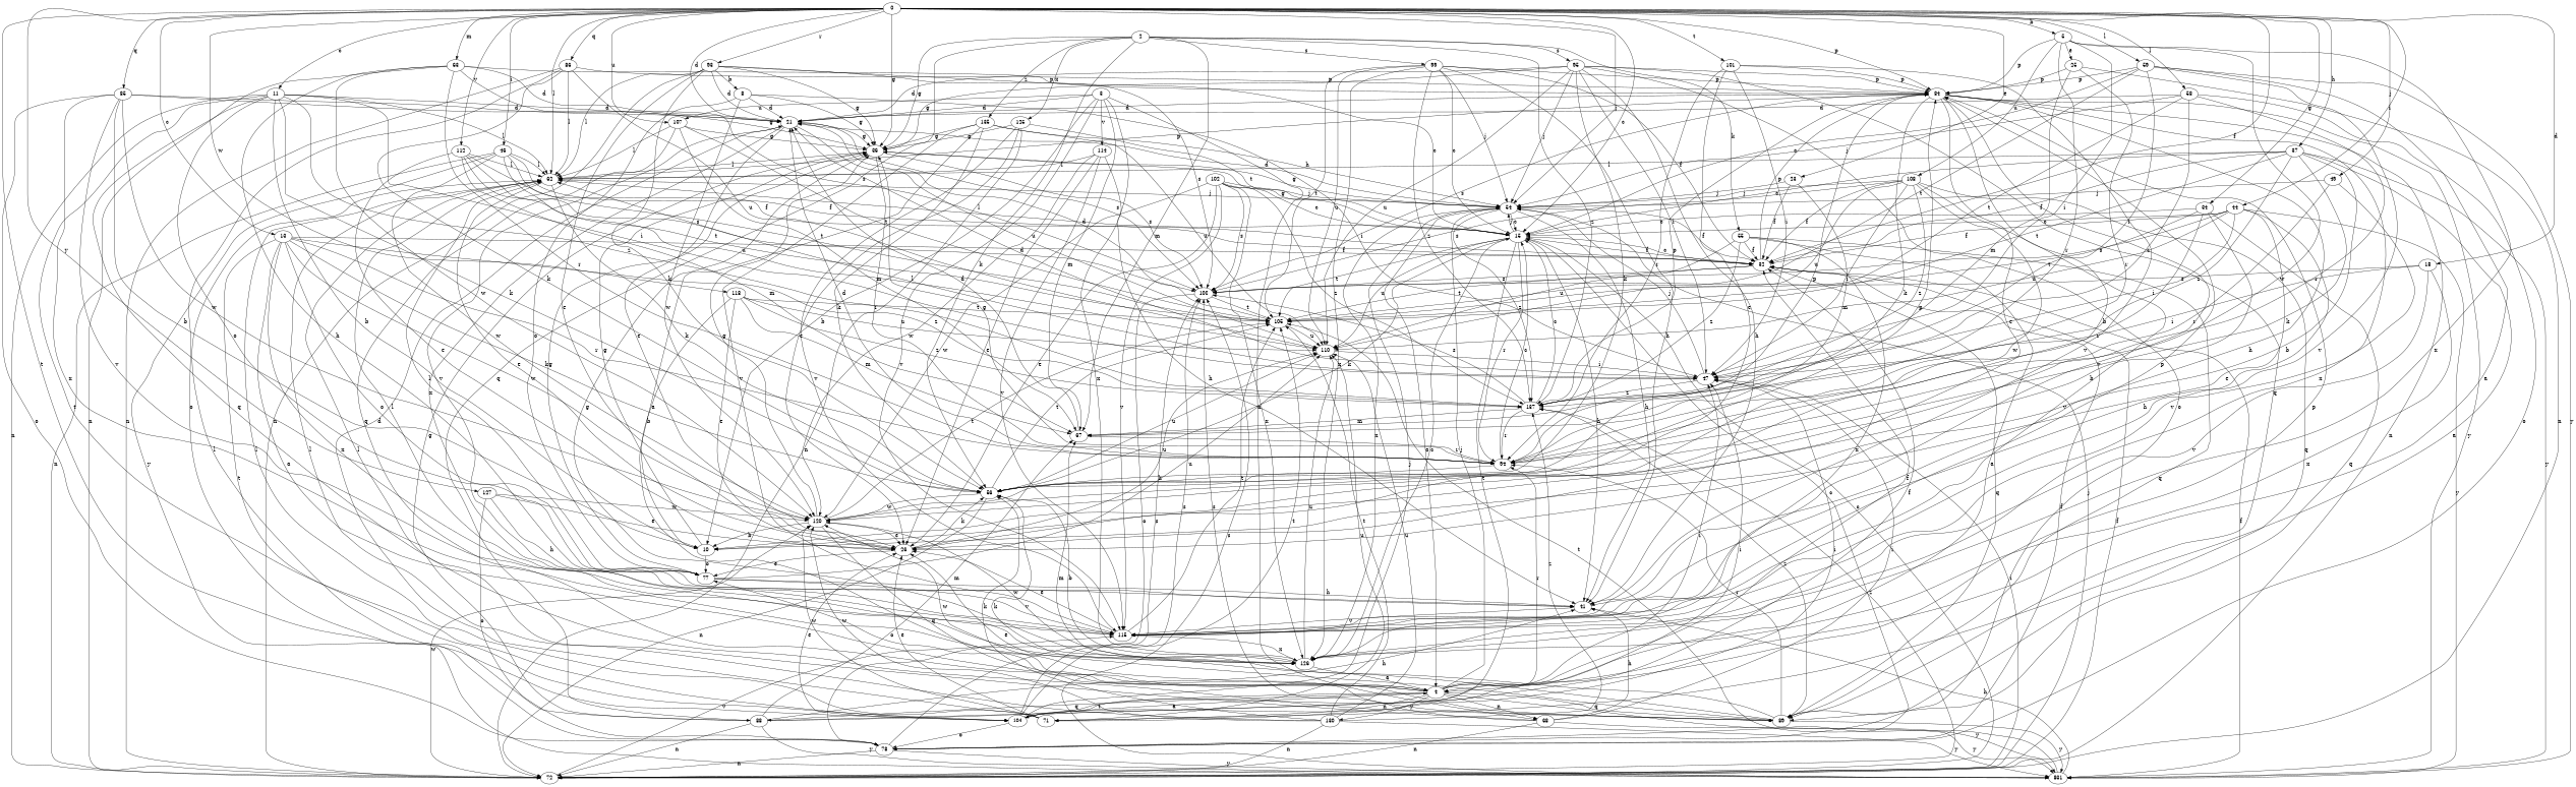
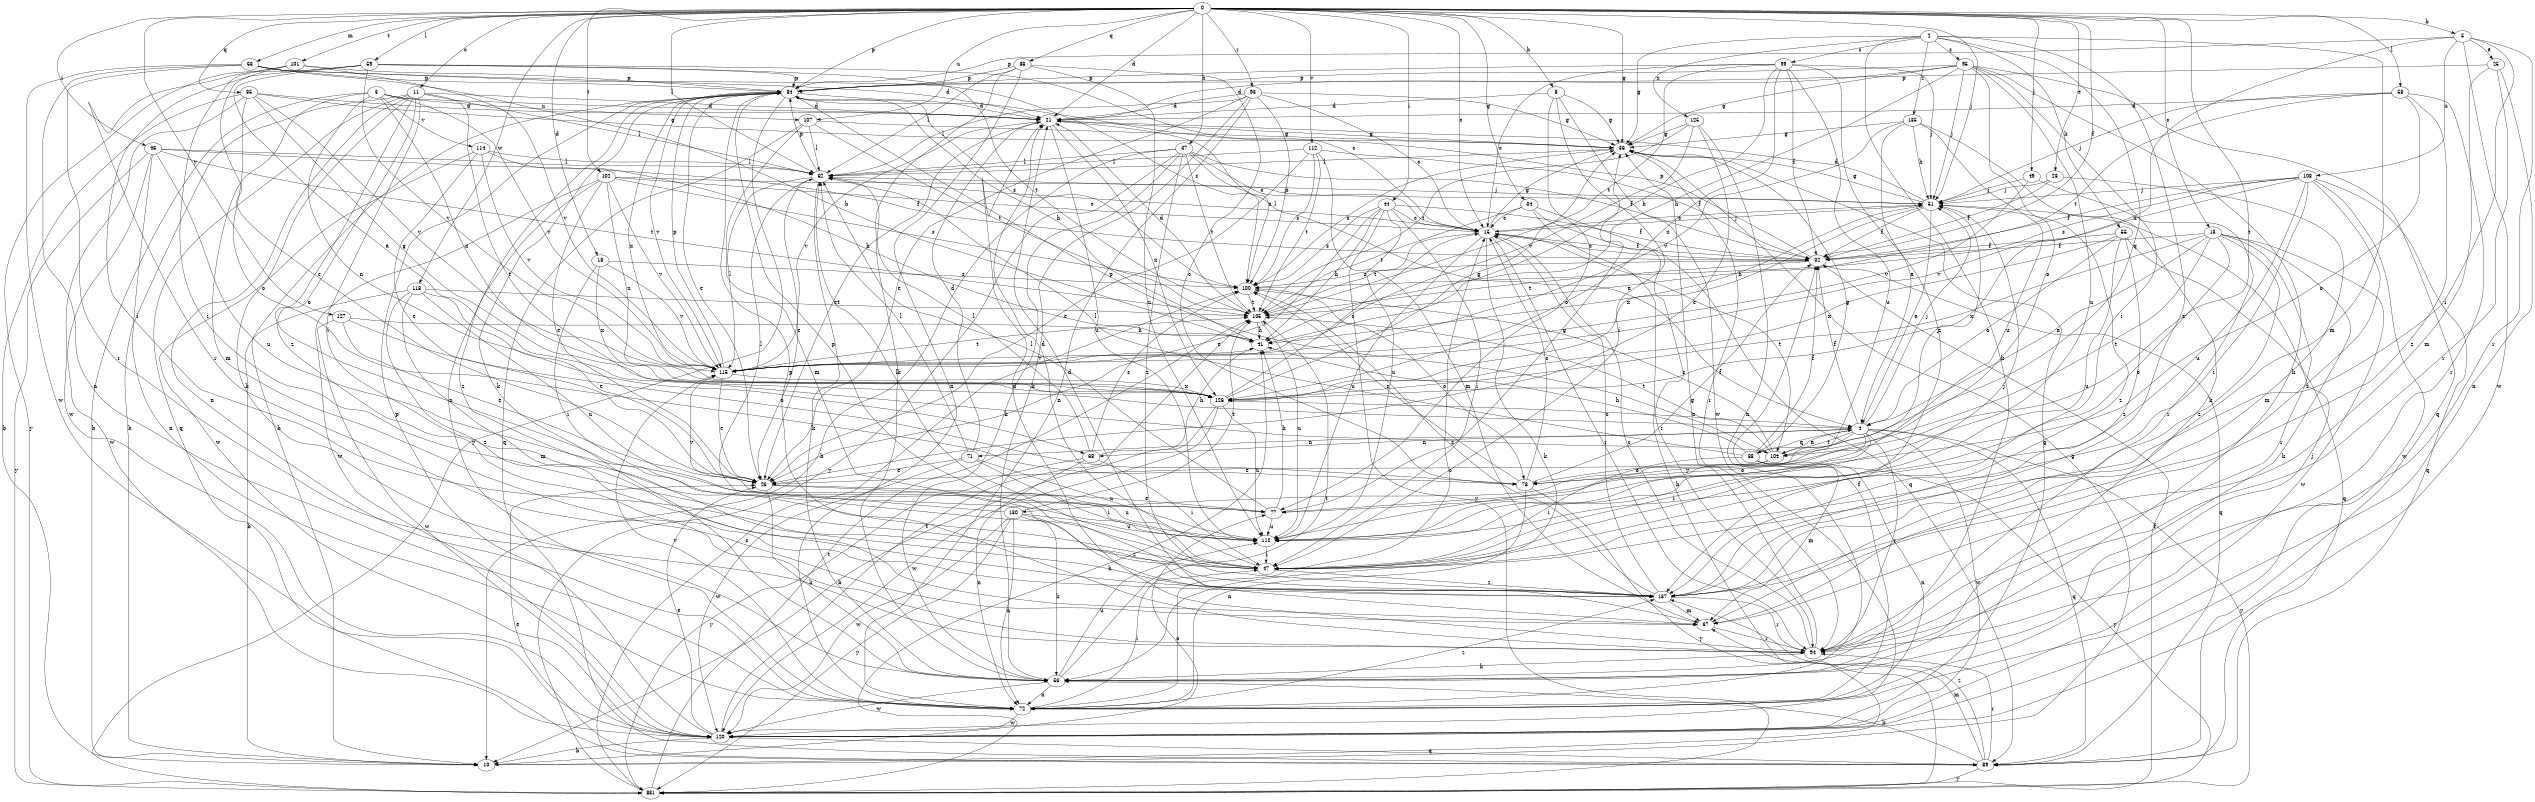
  strict digraph {
    0
    5
    8
    11
    13
    15
    18
    21
    23
    32
    34
    36
    37
    44
    46
    49
-   51 [label=54]
+   51
    58
    59
    62
    63
    84
    85
    86
    93
    101
    102
    104
    107
    112
    118
    127
    126
    47
    94
    120
    25
    108
    77
    56
    137
    10
    89
    72
    4
    105
    110
    115
    100
    26
    67
    n52 [label=831]
    41
    78
    2
    55
    88
    95
    99
    125
    135
    3
    68
    114
    71
    130
    0 -> 5 [label=b]
-   93 -> 8 [label=b]
+   0 -> 8 [label=b]
    0 -> 11 [label=c]
    0 -> 13 [label=c]
    0 -> 15 [label=c]
    0 -> 18 [label=d]
    0 -> 21 [label=d]
    0 -> 23 [label=e]
    0 -> 32 [label=f]
    0 -> 34 [label=g]
    0 -> 36 [label=g]
    0 -> 37 [label=h]
    0 -> 44 [label=i]
    0 -> 46 [label=i]
    0 -> 49 [label=j]
    0 -> 51 [label=j]
    0 -> 58 [label=l]
    0 -> 59 [label=l]
    0 -> 62 [label=l]
    0 -> 63 [label=m]
    0 -> 84 [label=p]
    0 -> 85 [label=q]
    0 -> 86 [label=q]
    0 -> 93 [label=r]
    0 -> 101 [label=t]
+   0 -> 102 [label=t]
    0 -> 104 [label=t]
    0 -> 107 [label=u]
    0 -> 112 [label=v]
    0 -> 118 [label=w]
    0 -> 127 [label=y]
    5 -> 84 [label=p]
    5 -> 126 [label=x]
    5 -> 47 [label=i]
    5 -> 94 [label=r]
    5 -> 120 [label=w]
    5 -> 25 [label=e]
    5 -> 108 [label=u]
    8 -> 21 [label=d]
    8 -> 36 [label=g]
    8 -> 47 [label=i]
    8 -> 120 [label=w]
    8 -> 77 [label=o]
    11 -> 21 [label=d]
    11 -> 62 [label=l]
    11 -> 104 [label=t]
    11 -> 47 [label=i]
    11 -> 77 [label=o]
    11 -> 56 [label=k]
    11 -> 137 [label=z]
    11 -> 10 [label=b]
    11 -> 89 [label=q]
    11 -> 72 [label=n]
    13 -> 32 [label=f]
    13 -> 104 [label=t]
    13 -> 126 [label=x]
    13 -> 94 [label=r]
    13 -> 120 [label=w]
    13 -> 77 [label=o]
    13 -> 56 [label=k]
    13 -> 137 [label=z]
    13 -> 4 [label=a]
    15 -> 32 [label=f]
    15 -> 36 [label=g]
    15 -> 51 [label=j]
    15 -> 62 [label=l]
    15 -> 104 [label=t]
    15 -> 94 [label=r]
    15 -> 56 [label=k]
    15 -> 105 [label=t]
    15 -> 110 [label=u]
    18 -> 126 [label=x]
    18 -> 47 [label=i]
    18 -> 115 [label=v]
    18 -> 100 [label=s]
    21 -> 36 [label=g]
    21 -> 126 [label=x]
    21 -> 110 [label=u]
    21 -> 115 [label=v]
    21 -> 100 [label=s]
    21 -> 26 [label=e]
    23 -> 32 [label=f]
    23 -> 51 [label=j]
    23 -> 67 [label=m]
    32 -> 15 [label=c]
    32 -> 84 [label=p]
    32 -> 89 [label=q]
    32 -> 105 [label=t]
    32 -> 100 [label=s]
    34 -> 15 [label=c]
    34 -> 94 [label=r]
    34 -> 10 [label=b]
    34 -> 89 [label=q]
    34 -> 105 [label=t]
    36 -> 62 [label=l]
    36 -> 94 [label=r]
    36 -> 100 [label=s]
    37 -> 15 [label=c]
    37 -> 32 [label=f]
    37 -> 62 [label=l]
    37 -> 56 [label=k]
    37 -> 137 [label=z]
    37 -> 10 [label=b]
-   37 -> 71 [label=a]
+   37 -> 4 [label=a]
    37 -> 105 [label=t]
    37 -> n52 [label=y]
    44 -> 15 [label=c]
    44 -> 32 [label=f]
    44 -> 47 [label=i]
    44 -> 110 [label=u]
    44 -> 100 [label=s]
    44 -> 26 [label=e]
    44 -> n52 [label=y]
    44 -> 41 [label=h]
    46 -> 32 [label=f]
    46 -> 62 [label=l]
    46 -> 120 [label=w]
    46 -> 72 [label=n]
    46 -> 105 [label=t]
    46 -> 110 [label=u]
    46 -> n52 [label=y]
    49 -> 51 [label=j]
    49 -> 94 [label=r]
    49 -> 115 [label=v]
    51 -> 15 [label=c]
    51 -> 21 [label=d]
    51 -> 32 [label=f]
    51 -> 36 [label=g]
    51 -> 126 [label=x]
    51 -> 137 [label=z]
    51 -> 4 [label=a]
    51 -> 41 [label=h]
    58 -> 21 [label=d]
    58 -> 51 [label=j]
    58 -> 94 [label=r]
    58 -> 137 [label=z]
    58 -> 105 [label=t]
    58 -> 78 [label=o]
    59 -> 15 [label=c]
    59 -> 84 [label=p]
    59 -> 47 [label=i]
    59 -> 4 [label=a]
    59 -> 105 [label=t]
    59 -> 115 [label=v]
    59 -> n52 [label=y]
    62 -> 51 [label=j]
    62 -> 84 [label=p]
    62 -> 56 [label=k]
    62 -> 26 [label=e]
    63 -> 21 [label=d]
    63 -> 84 [label=p]
    63 -> 94 [label=r]
    63 -> 120 [label=w]
    63 -> 72 [label=n]
    63 -> 100 [label=s]
    63 -> 41 [label=h]
    84 -> 21 [label=d]
    84 -> 126 [label=x]
    84 -> 56 [label=k]
    84 -> 10 [label=b]
    84 -> 72 [label=n]
    84 -> 115 [label=v]
    84 -> 100 [label=s]
    84 -> 26 [label=e]
    84 -> n52 [label=y]
    84 -> 41 [label=h]
    85 -> 21 [label=d]
    85 -> 36 [label=g]
-   85 -> 126 [label=x]
+   85 -> 126 [label=g]
    85 -> 120 [label=w]
    85 -> 10 [label=b]
    85 -> 115 [label=v]
    85 -> 78 [label=o]
    86 -> 62 [label=l]
    86 -> 84 [label=p]
    86 -> 56 [label=k]
    86 -> 72 [label=n]
    86 -> 110 [label=u]
    86 -> 78 [label=o]
    93 -> 15 [label=c]
    93 -> 21 [label=d]
    93 -> 36 [label=g]
    93 -> 62 [label=l]
    93 -> 56 [label=k]
    93 -> 72 [label=n]
    93 -> 100 [label=s]
    93 -> 26 [label=e]
    101 -> 84 [label=p]
    101 -> 47 [label=i]
    101 -> 94 [label=r]
    101 -> 115 [label=v]
    101 -> 26 [label=e]
    102 -> 15 [label=c]
    102 -> 51 [label=j]
    102 -> 126 [label=x]
    102 -> 120 [label=w]
    102 -> 137 [label=z]
    102 -> 115 [label=v]
    102 -> 100 [label=s]
    102 -> 26 [label=e]
    104 -> 51 [label=j]
    104 -> 84 [label=p]
    104 -> 4 [label=a]
    104 -> 105 [label=t]
    104 -> 100 [label=s]
    104 -> 26 [label=e]
    104 -> 78 [label=o]
    107 -> 36 [label=g]
    107 -> 62 [label=l]
    107 -> 89 [label=q]
    107 -> 105 [label=t]
    107 -> 67 [label=m]
    112 -> 32 [label=f]
    112 -> 62 [label=l]
    112 -> 105 [label=t]
    112 -> 100 [label=s]
    112 -> 26 [label=e]
    112 -> 67 [label=m]
    118 -> 137 [label=z]
    118 -> 10 [label=b]
    118 -> 105 [label=t]
    118 -> 110 [label=u]
    118 -> 26 [label=e]
    118 -> 67 [label=m]
    127 -> 120 [label=w]
    127 -> 26 [label=e]
    127 -> 41 [label=h]
    127 -> 78 [label=o]
    126 -> 15 [label=c]
    126 -> 36 [label=g]
    126 -> 120 [label=w]
-   126 -> 56 [label=b]
+   126 -> 10 [label=b]
    126 -> 4 [label=a]
    126 -> 110 [label=u]
    47 -> 21 [label=d]
    47 -> 51 [label=j]
    47 -> 62 [label=l]
    47 -> 137 [label=z]
    94 -> 15 [label=c]
    94 -> 21 [label=d]
    94 -> 36 [label=g]
    94 -> 84 [label=p]
    94 -> 56 [label=k]
    120 -> 36 [label=g]
    120 -> 84 [label=p]
    120 -> 10 [label=b]
    120 -> 89 [label=q]
    120 -> 105 [label=t]
    120 -> 26 [label=e]
    25 -> 84 [label=p]
    25 -> 94 [label=r]
    25 -> 72 [label=n]
    25 -> 67 [label=m]
    108 -> 32 [label=f]
    108 -> 51 [label=j]
    108 -> 47 [label=i]
    108 -> 120 [label=w]
    108 -> 137 [label=z]
    108 -> 89 [label=q]
    108 -> 110 [label=u]
    108 -> 115 [label=v]
    108 -> 100 [label=s]
    77 -> 36 [label=g]
    77 -> 62 [label=l]
    77 -> 110 [label=u]
    77 -> 115 [label=v]
    77 -> 41 [label=h]
    56 -> 120 [label=w]
    56 -> 72 [label=n]
    56 -> 105 [label=t]
    56 -> 110 [label=u]
    137 -> 15 [label=c]
    137 -> 84 [label=p]
    137 -> 94 [label=r]
    137 -> 100 [label=s]
    137 -> 67 [label=m]
    10 -> 36 [label=g]
    10 -> 77 [label=o]
    89 -> 94 [label=r]
    89 -> 56 [label=k]
    89 -> 137 [label=z]
    89 -> 26 [label=e]
    89 -> 67 [label=m]
    89 -> n52 [label=y]
    72 -> 15 [label=c]
    72 -> 32 [label=f]
    72 -> 51 [label=j]
    72 -> 47 [label=i]
    72 -> 120 [label=w]
    72 -> 137 [label=z]
    72 -> 115 [label=v]
    4 -> 32 [label=f]
    4 -> 51 [label=j]
    4 -> 104 [label=t]
    4 -> 47 [label=i]
    4 -> 94 [label=r]
    4 -> 120 [label=w]
    4 -> 77 [label=o]
    4 -> 89 [label=q]
    4 -> n52 [label=y]
    4 -> 88 [label=q]
    4 -> 68 [label=n]
    4 -> 71 [label=n]
    4 -> 130 [label=y]
    105 -> 21 [label=d]
    105 -> 110 [label=u]
-   15 -> 41 [label=h]
+   105 -> 41 [label=h]
    110 -> 47 [label=i]
-   115 -> 62 [label=l]
+   62 -> 115 [label=l]
    115 -> 84 [label=p]
    115 -> 126 [label=x]
    115 -> 105 [label=t]
    115 -> 26 [label=e]
    100 -> 105 [label=t]
    100 -> 78 [label=o]
    26 -> 77 [label=e]
    26 -> 56 [label=k]
    26 -> 110 [label=u]
    67 -> 21 [label=d]
    67 -> 94 [label=r]
    n52 -> 32 [label=f]
    n52 -> 105 [label=t]
    n52 -> 100 [label=s]
    n52 -> 41 [label=h]
    41 -> 115 [label=v]
    78 -> 15 [label=c]
    78 -> 32 [label=f]
    78 -> 72 [label=n]
    78 -> 100 [label=s]
    78 -> n52 [label=y]
    2 -> 36 [label=g]
    2 -> 56 [label=k]
    2 -> 137 [label=z]
    2 -> 67 [label=m]
    2 -> 55 [label=k]
    2 -> 88 [label=q]
    2 -> 95 [label=s]
    2 -> 99 [label=s]
    2 -> 125 [label=x]
    2 -> 135 [label=z]
    55 -> 32 [label=f]
    55 -> 126 [label=x]
    55 -> 137 [label=z]
    55 -> 89 [label=q]
    55 -> 4 [label=a]
    55 -> 110 [label=u]
    88 -> 32 [label=f]
    88 -> 36 [label=g]
    88 -> 62 [label=l]
    88 -> 47 [label=i]
    88 -> 72 [label=n]
    88 -> 67 [label=m]
    88 -> n52 [label=y]
    88 -> 41 [label=h]
    95 -> 21 [label=d]
    95 -> 36 [label=g]
    95 -> 51 [label=j]
    95 -> 84 [label=p]
    95 -> 47 [label=i]
    95 -> 56 [label=k]
    95 -> 89 [label=q]
    95 -> 110 [label=u]
    95 -> 41 [label=h]
    95 -> 78 [label=o]
    99 -> 15 [label=c]
    99 -> 32 [label=f]
    99 -> 51 [label=j]
    99 -> 84 [label=p]
    99 -> 126 [label=x]
    99 -> 137 [label=z]
    99 -> 105 [label=t]
    99 -> 110 [label=u]
    99 -> 41 [label=h]
    125 -> 36 [label=g]
    125 -> 72 [label=n]
-   125 -> 15 [label=t]
+   125 -> 105 [label=t]
    125 -> 115 [label=v]
    125 -> 26 [label=e]
    135 -> 36 [label=g]
    135 -> 51 [label=h]
    135 -> 56 [label=k]
    135 -> 4 [label=a]
    135 -> 110 [label=u]
    135 -> 115 [label=v]
    3 -> 21 [label=d]
    3 -> 107 [label=u]
    3 -> 126 [label=x]
    3 -> 10 [label=b]
    3 -> 115 [label=v]
    3 -> 67 [label=m]
    3 -> 68 [label=n]
    3 -> 114 [label=v]
    68 -> 62 [label=l]
    68 -> 47 [label=i]
    68 -> 72 [label=n]
    68 -> 100 [label=s]
    68 -> n52 [label=y]
    68 -> 41 [label=h]
    114 -> 62 [label=l]
    114 -> 120 [label=w]
    114 -> 115 [label=v]
    114 -> 26 [label=e]
    114 -> 41 [label=h]
    71 -> 21 [label=d]
    71 -> 62 [label=l]
    71 -> 47 [label=i]
    71 -> 120 [label=w]
    71 -> 110 [label=u]
    71 -> 26 [label=e]
    130 -> 62 [label=l]
    130 -> 120 [label=w]
    130 -> 56 [label=k]
    130 -> 137 [label=z]
    130 -> 72 [label=n]
    130 -> 105 [label=t]
    130 -> 110 [label=u]
    130 -> n52 [label=y]
  }
